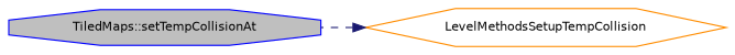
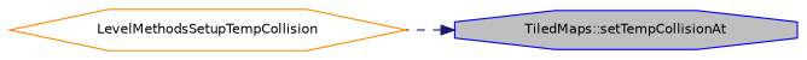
  digraph {
    rankdir=RL
    node [fontname=Helvetica fontsize=10 style=filled]
    n1 [color=blue fillcolor=grey75 fontcolor=black height=0.2 label="TiledMaps::setTempCollisionAt" shape=octagon width=0.4]
    n2 [color=darkorange fillcolor=white height=0.2 label=LevelMethodsSetupTempCollision shape=hexagon width=0.4]
-   n2 -> n1 [color=midnightblue dir=back fontname=Helvetica fontsize=10 labelfontname=Helvetica labelfontsize=10 style=dashed]
+   n1 -> n2 [color=midnightblue dir=back fontname=Helvetica fontsize=10 labelfontname=Helvetica labelfontsize=10 style=dashed]
  }
